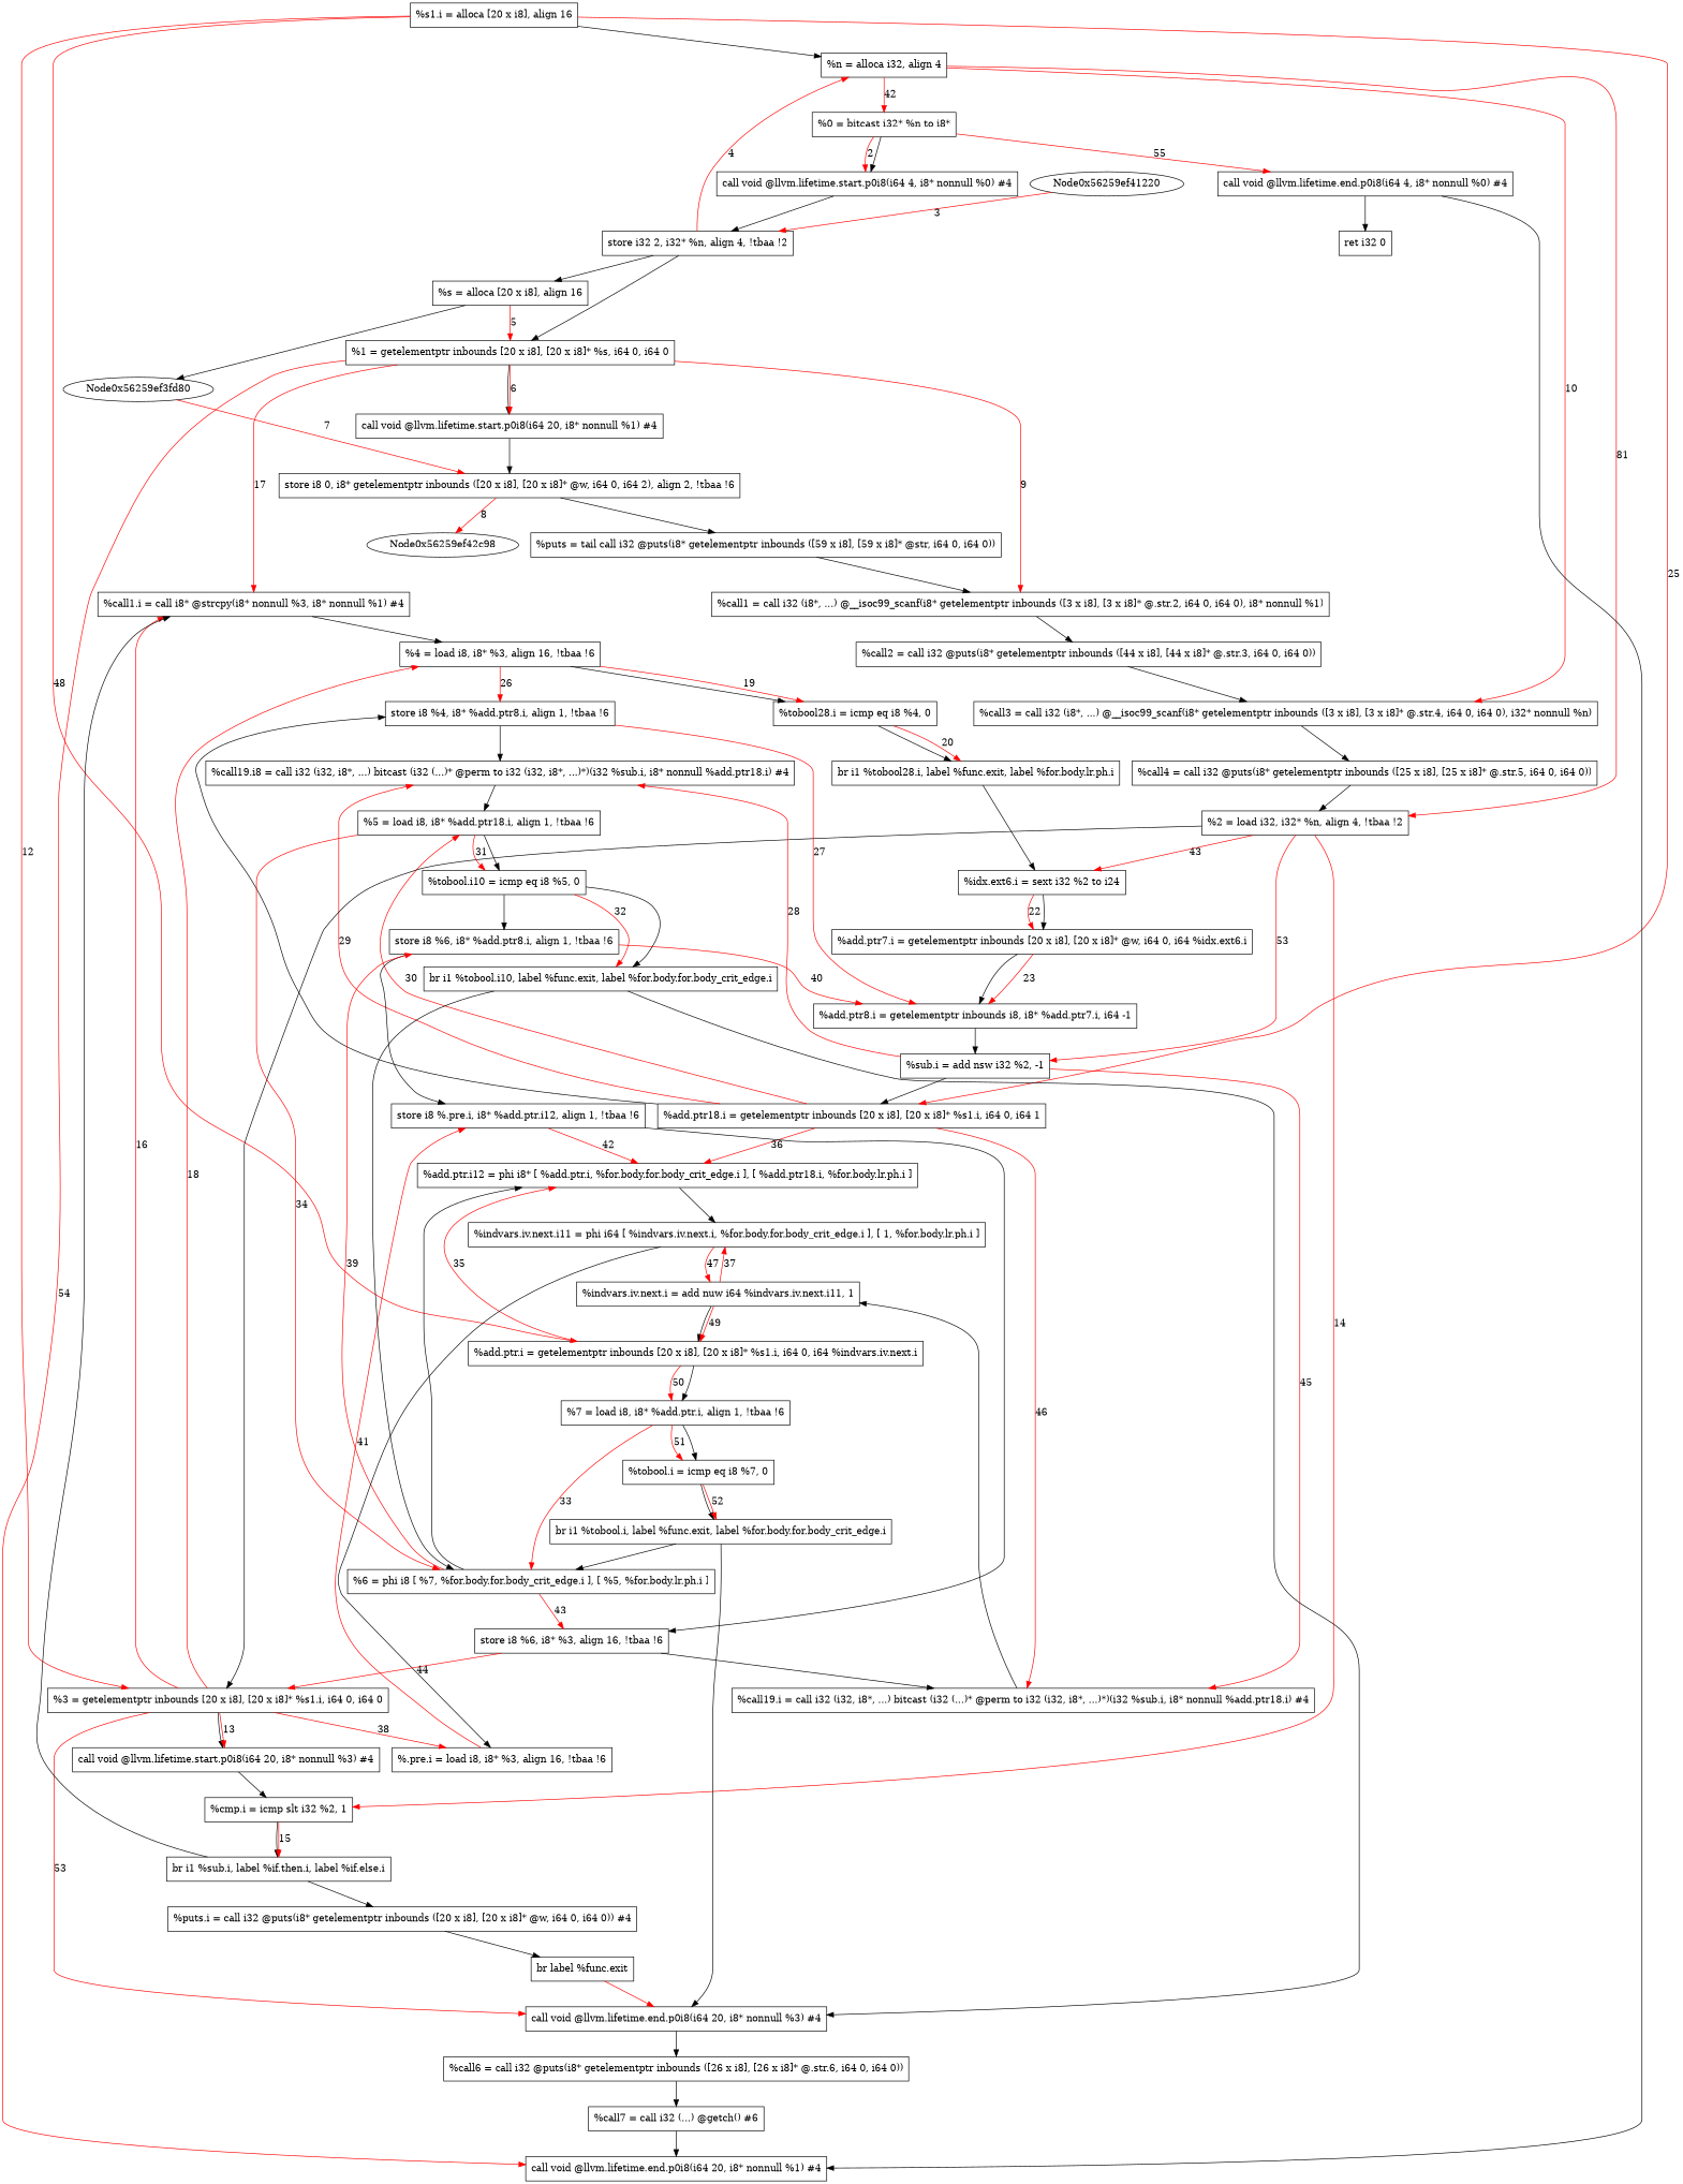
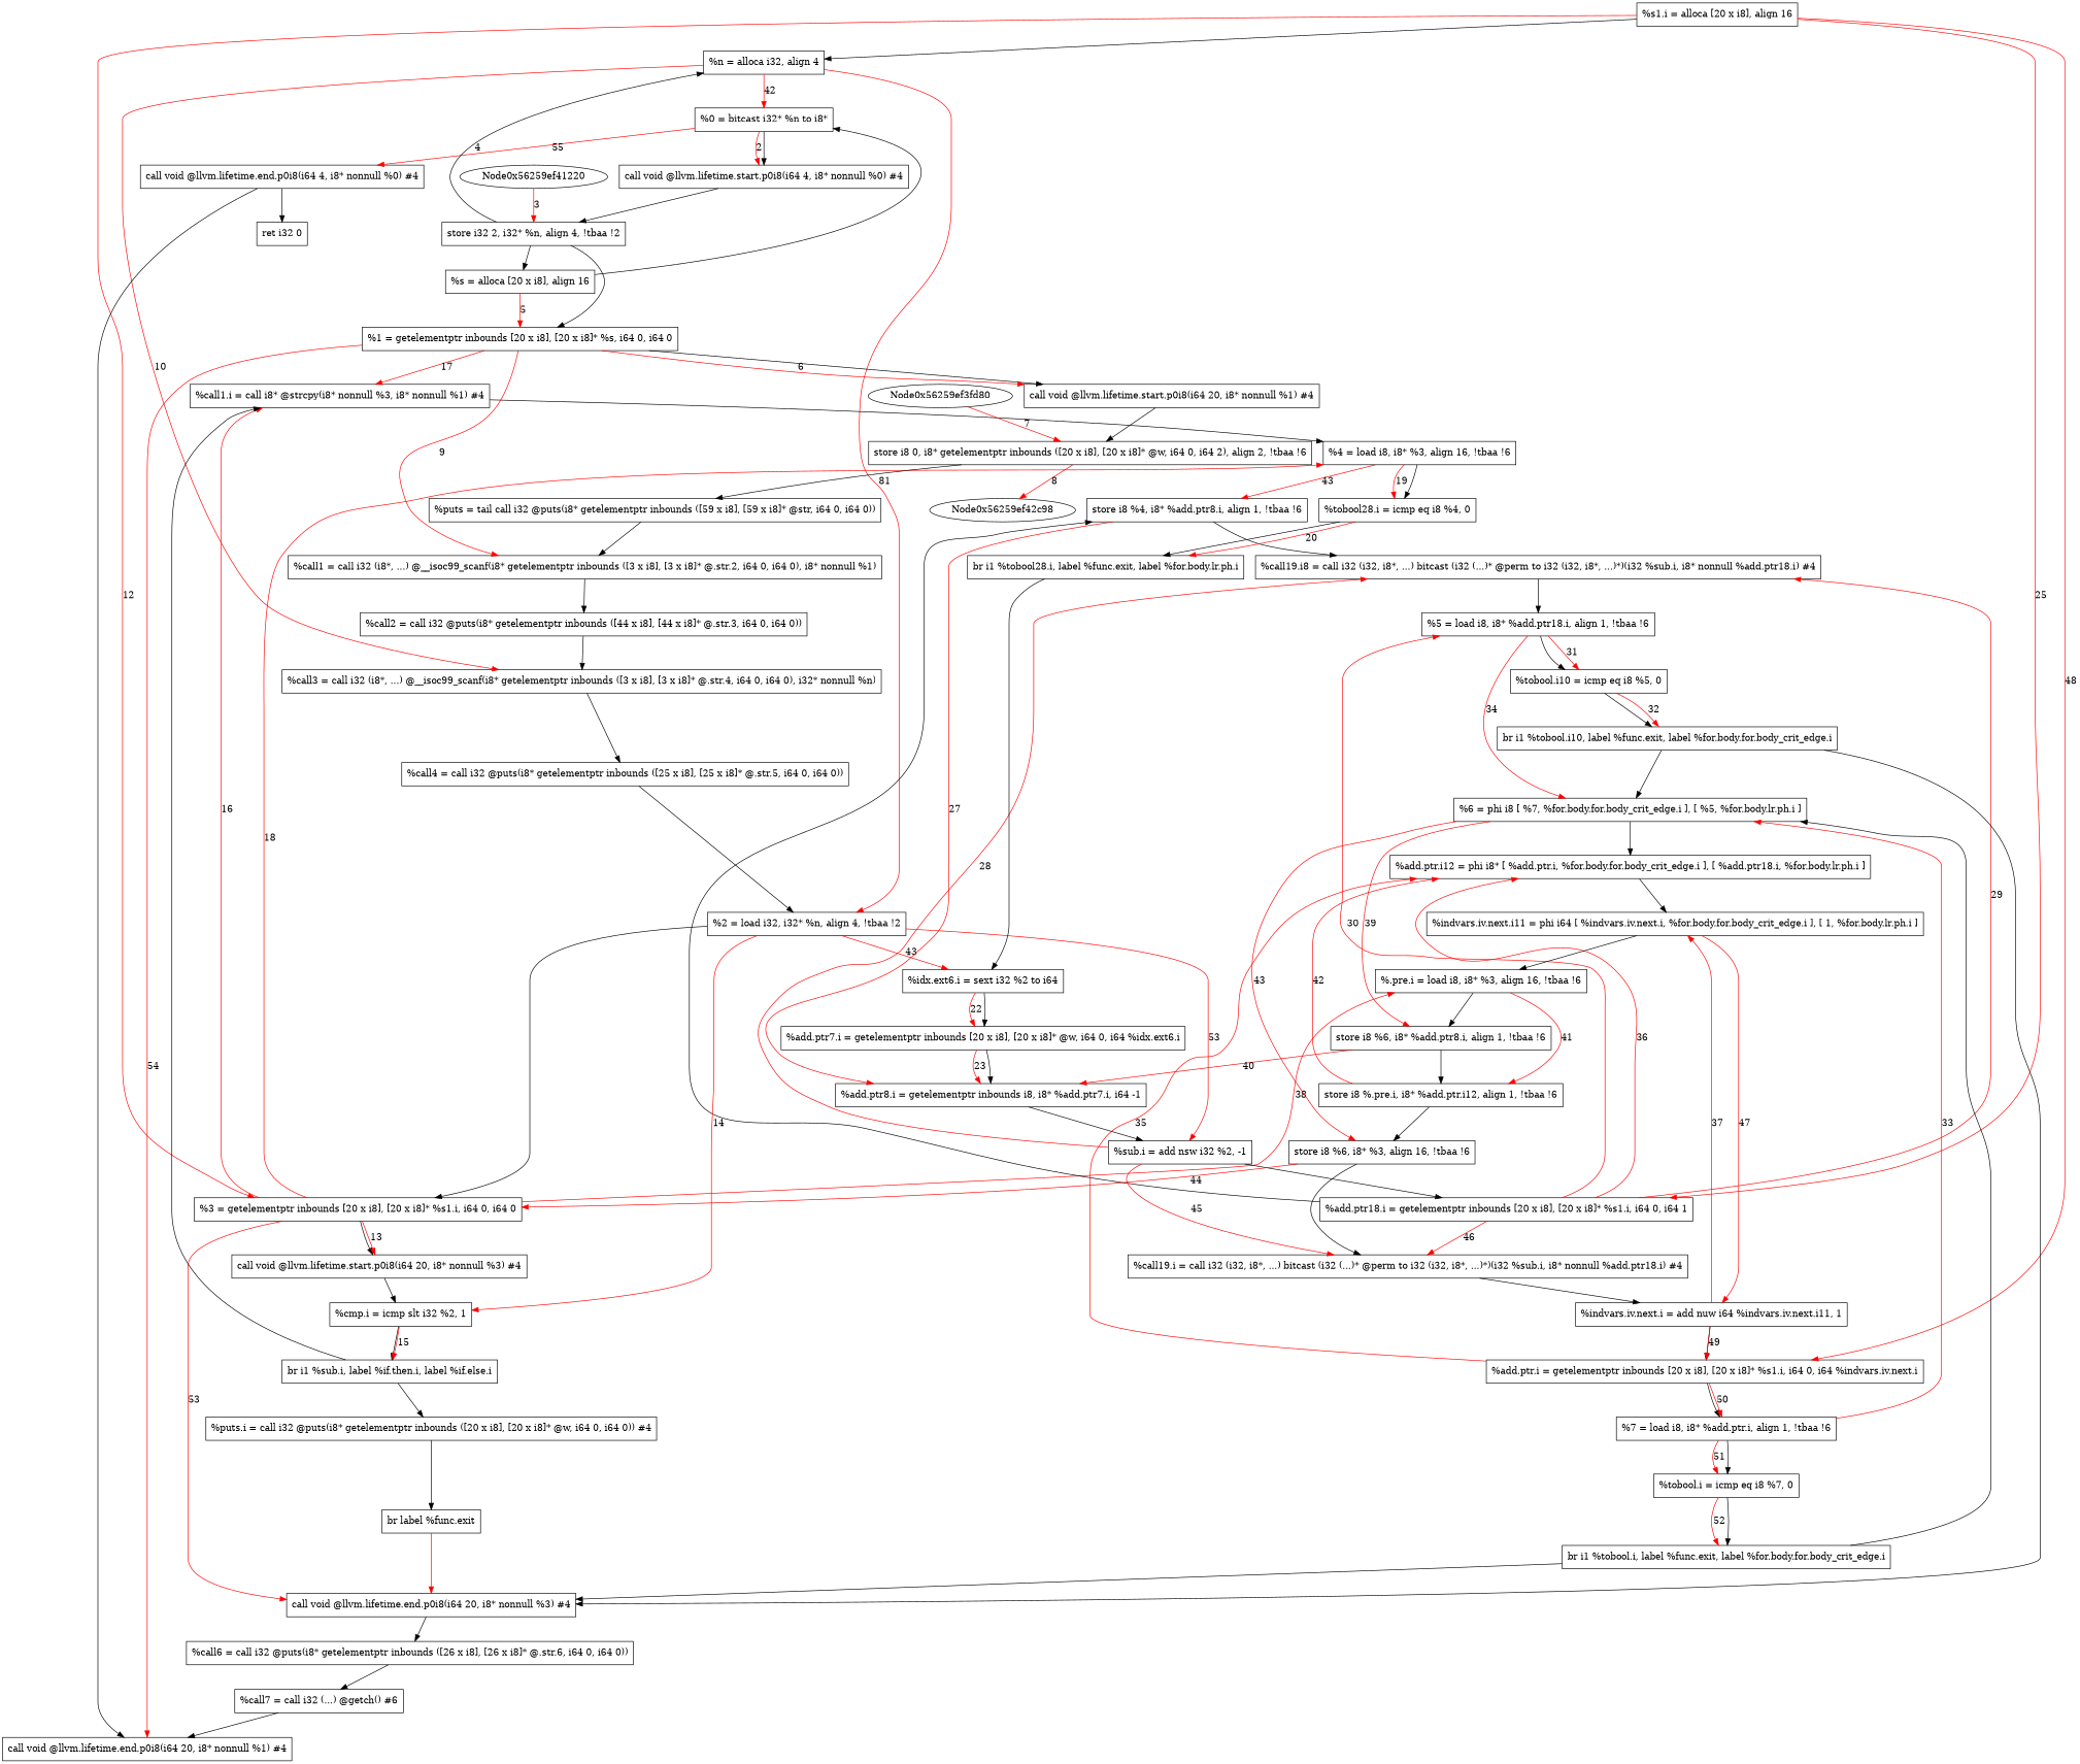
  digraph {
    node [shape=record]
    edge [color=red]
    n1 [label="  %s1.i = alloca [20 x i8], align 16"]
    n2 [label="  %n = alloca i32, align 4"]
    n3 [label="  %3 = getelementptr inbounds [20 x i8], [20 x i8]* %s1.i, i64 0, i64 0"]
    n4 [label="  %add.ptr18.i = getelementptr inbounds [20 x i8], [20 x i8]* %s1.i, i64 0, i64 1"]
    n5 [label="  %add.ptr.i = getelementptr inbounds [20 x i8], [20 x i8]* %s1.i, i64 0, i64 %indvars.iv.next.i"]
    n6 [label="  %0 = bitcast i32* %n to i8*"]
    n7 [label="  %call3 = call i32 (i8*, ...) @__isoc99_scanf(i8* getelementptr inbounds ([3 x i8], [3 x i8]* @.str.4, i64 0, i64 0), i32* nonnull %n)"]
    n8 [label="  %2 = load i32, i32* %n, align 4, !tbaa !2"]
    n9 [label="  %call1.i = call i8* @strcpy(i8* nonnull %3, i8* nonnull %1) #4"]
    n10 [label="  call void @llvm.lifetime.start.p0i8(i64 20, i8* nonnull %3) #4"]
    n11 [label="  %4 = load i8, i8* %3, align 16, !tbaa !6"]
    n12 [label="  %.pre.i = load i8, i8* %3, align 16, !tbaa !6"]
    n13 [label="  call void @llvm.lifetime.end.p0i8(i64 20, i8* nonnull %3) #4"]
    n14 [label="  store i8 %4, i8* %add.ptr8.i, align 1, !tbaa !6"]
    n15 [label="  %call19.i8 = call i32 (i32, i8*, ...) bitcast (i32 (...)* @perm to i32 (i32, i8*, ...)*)(i32 %sub.i, i8* nonnull %add.ptr18.i) #4"]
    n16 [label="  %call19.i = call i32 (i32, i8*, ...) bitcast (i32 (...)* @perm to i32 (i32, i8*, ...)*)(i32 %sub.i, i8* nonnull %add.ptr18.i) #4"]
    n17 [label="  %5 = load i8, i8* %add.ptr18.i, align 1, !tbaa !6"]
    n18 [label="  %add.ptr.i12 = phi i8* [ %add.ptr.i, %for.body.for.body_crit_edge.i ], [ %add.ptr18.i, %for.body.lr.ph.i ]"]
    n19 [label="  %7 = load i8, i8* %add.ptr.i, align 1, !tbaa !6"]
    n20 [label="  %s = alloca [20 x i8], align 16"]
    n21 [label="  %1 = getelementptr inbounds [20 x i8], [20 x i8]* %s, i64 0, i64 0"]
    n22 [label="  call void @llvm.lifetime.start.p0i8(i64 4, i8* nonnull %0) #4"]
    n23 [label="  call void @llvm.lifetime.end.p0i8(i64 4, i8* nonnull %0) #4"]
    n24 [label="  %call4 = call i32 @puts(i8* getelementptr inbounds ([25 x i8], [25 x i8]* @.str.5, i64 0, i64 0))"]
    n25 [label="  %cmp.i = icmp slt i32 %2, 1"]
-   n26 [label="%idx.ext6.i = sext i32 %2 to i24"]
+   n26 [label="  %idx.ext6.i = sext i32 %2 to i64"]
    n27 [label="  %sub.i = add nsw i32 %2, -1"]
    n28 [label="  call void @llvm.lifetime.start.p0i8(i64 20, i8* nonnull %1) #4"]
    n29 [label="  %call1 = call i32 (i8*, ...) @__isoc99_scanf(i8* getelementptr inbounds ([3 x i8], [3 x i8]* @.str.2, i64 0, i64 0), i8* nonnull %1)"]
    n30 [label="  call void @llvm.lifetime.end.p0i8(i64 20, i8* nonnull %1) #4"]
    n31 [label="  store i32 2, i32* %n, align 4, !tbaa !2"]
    n32 [label="  ret i32 0"]
    n33 [label="  store i8 0, i8* getelementptr inbounds ([20 x i8], [20 x i8]* @w, i64 0, i64 2), align 2, !tbaa !6"]
    n34 [label="  %call2 = call i32 @puts(i8* getelementptr inbounds ([44 x i8], [44 x i8]* @.str.3, i64 0, i64 0))"]
    n35 [label="  %puts = tail call i32 @puts(i8* getelementptr inbounds ([59 x i8], [59 x i8]* @str, i64 0, i64 0))"]
    Node0x56259ef42c98 [shape=""]
    n37 [label="br i1 %sub.i, label %if.then.i, label %if.else.i"]
    n38 [label="  %add.ptr7.i = getelementptr inbounds [20 x i8], [20 x i8]* @w, i64 0, i64 %idx.ext6.i"]
    n39 [label="  %tobool28.i = icmp eq i8 %4, 0"]
    n40 [label="  store i8 %6, i8* %add.ptr8.i, align 1, !tbaa !6"]
    n41 [label="  store i8 %.pre.i, i8* %add.ptr.i12, align 1, !tbaa !6"]
    n42 [label="  %call6 = call i32 @puts(i8* getelementptr inbounds ([26 x i8], [26 x i8]* @.str.6, i64 0, i64 0))"]
    n43 [label="  %puts.i = call i32 @puts(i8* getelementptr inbounds ([20 x i8], [20 x i8]* @w, i64 0, i64 0)) #4"]
    n44 [label="  br label %func.exit"]
    n45 [label="  br i1 %tobool28.i, label %func.exit, label %for.body.lr.ph.i"]
    n46 [label="  %add.ptr8.i = getelementptr inbounds i8, i8* %add.ptr7.i, i64 -1"]
    n47 [label="  %indvars.iv.next.i = add nuw i64 %indvars.iv.next.i11, 1"]
    n48 [label="  %tobool.i10 = icmp eq i8 %5, 0"]
    n49 [label="  %6 = phi i8 [ %7, %for.body.for.body_crit_edge.i ], [ %5, %for.body.lr.ph.i ]"]
    n50 [label="  %indvars.iv.next.i11 = phi i64 [ %indvars.iv.next.i, %for.body.for.body_crit_edge.i ], [ 1, %for.body.lr.ph.i ]"]
    n51 [label="  br i1 %tobool.i10, label %func.exit, label %for.body.for.body_crit_edge.i"]
    n52 [label="  store i8 %6, i8* %3, align 16, !tbaa !6"]
    n53 [label="  %tobool.i = icmp eq i8 %7, 0"]
    n54 [label="  br i1 %tobool.i, label %func.exit, label %for.body.for.body_crit_edge.i"]
    n55 [label="%call7 = call i32 (...) @getch() #6"]
    Node0x56259ef41220 [shape=""]
    Node0x56259ef3fd80 [shape=""]
    n1 -> n2 [color=""]
    n1 -> n3 [label=12]
    n1 -> n4 [label=25]
    n1 -> n5 [label=48]
    n2 -> n6 [label=42]
    n2 -> n7 [label=10]
    n2 -> n8 [label=81]
    n3 -> n9 [label=16]
    n3 -> n10 [color=""]
    n3 -> n10 [label=13]
    n3 -> n11 [label=18]
    n3 -> n12 [label=38]
    n3 -> n13 [label=53]
    n4 -> n14 [color=""]
    n4 -> n15 [label=29]
    n4 -> n16 [label=46]
    n4 -> n17 [label=30]
    n4 -> n18 [label=36]
    n5 -> n18 [label=35]
    n5 -> n19 [color=""]
    n5 -> n19 [label=50]
    n6 -> n22 [color=""]
    n6 -> n22 [label=2]
    n6 -> n23 [label=55]
    n7 -> n24 [color=""]
    n8 -> n3 [color=""]
    n8 -> n25 [label=14]
    n8 -> n26 [label=43]
    n8 -> n27 [label=53]
    n9 -> n11 [color=""]
    n10 -> n25 [color=""]
-   n11 -> n14 [label=26]
+   n11 -> n14 [label=43]
    n11 -> n39 [color=""]
    n11 -> n39 [label=19]
-   n48 -> n40 [color=""]
+   n12 -> n40 [color=""]
    n12 -> n41 [label=41]
    n13 -> n42 [color=""]
    n14 -> n15 [color=""]
    n14 -> n46 [label=27]
    n15 -> n17 [color=""]
    n16 -> n47 [color=""]
    n17 -> n48 [color=""]
    n17 -> n48 [label=31]
    n17 -> n49 [label=34]
    n18 -> n50 [color=""]
    n19 -> n49 [label=33]
    n19 -> n53 [color=""]
    n19 -> n53 [label=51]
-   n20 -> Node0x56259ef3fd80 [color=""]
+   n20 -> n6 [color=""]
    n20 -> n21 [label=5]
    n21 -> n9 [label=17]
    n21 -> n28 [color=""]
    n21 -> n28 [label=6]
    n21 -> n29 [label=9]
    n21 -> n30 [label=54]
    n22 -> n31 [color=""]
    n23 -> n30 [color=""]
    n23 -> n32 [color=""]
    n24 -> n8 [color=""]
    n25 -> n37 [color=""]
    n25 -> n37 [label=15]
    n26 -> n38 [color=""]
    n26 -> n38 [label=22]
    n27 -> n4 [color=""]
    n27 -> n15 [label=28]
    n27 -> n16 [label=45]
    n28 -> n33 [color=""]
    n29 -> n34 [color=""]
-   n31 -> n2 [label=4]
+   n31 -> n2 [color=black label=4]
    n31 -> n20 [color=""]
    n31 -> n21 [color=""]
    n33 -> n35 [color=""]
    n33 -> Node0x56259ef42c98 [label=8]
    n34 -> n7 [color=""]
    n35 -> n29 [color=""]
    n37 -> n9 [color=""]
    n37 -> n43 [color=""]
    n38 -> n46 [color=""]
    n38 -> n46 [label=23]
    n39 -> n45 [color=""]
    n39 -> n45 [label=20]
    n40 -> n41 [color=""]
    n40 -> n46 [label=40]
    n41 -> n18 [label=42]
    n41 -> n52 [color=""]
    n42 -> n55 [color=""]
    n43 -> n44 [color=""]
    n44 -> n13
    n45 -> n26 [color=""]
    n46 -> n27 [color=""]
    n47 -> n5 [color=""]
    n47 -> n5 [label=49]
    n47 -> n50 [label=37]
    n48 -> n51 [color=""]
    n48 -> n51 [label=32]
    n49 -> n18 [color=""]
    n49 -> n40 [label=39]
    n49 -> n52 [label=43]
    n50 -> n12 [color=""]
    n50 -> n47 [label=47]
    n51 -> n13 [color=""]
    n51 -> n49 [color=""]
    n52 -> n3 [label=44]
    n52 -> n16 [color=""]
    n53 -> n54 [color=""]
    n53 -> n54 [label=52]
    n54 -> n13 [color=""]
    n54 -> n49 [color=""]
    n55 -> n30 [color=""]
    Node0x56259ef41220 -> n31 [label=3]
    Node0x56259ef3fd80 -> n33 [label=7]
  }
